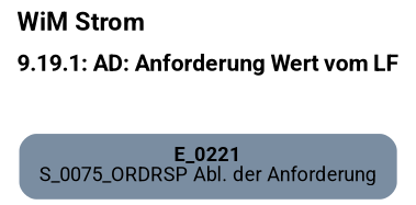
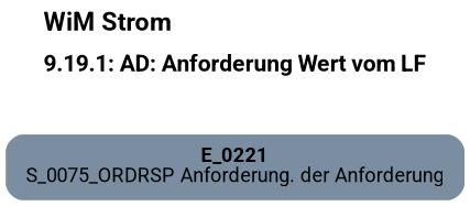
  digraph {
    concentrate=true
    fontname="Roboto, sans-serif"
    fontsize=12
    label=<<B><FONT POINT-SIZE="18">WiM Strom</FONT></B><BR align="left"/><BR/><B><FONT POINT-SIZE="16">9.19.1: AD: Anforderung Wert vom LF</FONT></B><BR align="left"/><BR/><BR/><BR/>>
    labelloc=t
    pack=true
    packmode=array
    rankdir=TB
-   n1 [fillcolor="#7a8da1" fontname="Roboto, sans-serif" label=<<B>E_0221</B><BR align="center"/><FONT>S_0075_ORDRSP Abl. der Anforderung</FONT><BR align="center"/>> margin="0.2,0.12" penwidth=0.0 shape=box style="filled,rounded"]
+   n1 [fillcolor="#7a8da1" fontname="Roboto, sans-serif" label=<<B>E_0221</B><BR align="center"/><FONT>S_0075_ORDRSP Anforderung. der Anforderung</FONT><BR align="center"/>> margin="0.2,0.12" penwidth=0.0 shape=box style="filled,rounded"]
  }
